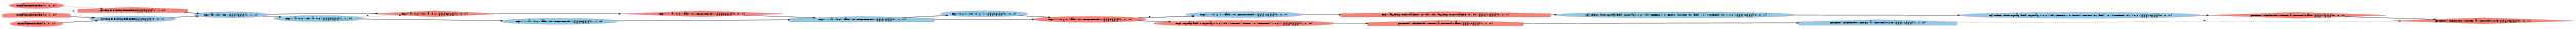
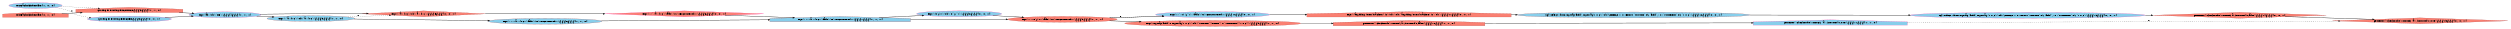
  digraph {
    rankdir=LR
    node [color=brown fillcolor=salmon shape=ellipse style=filled]
    edge [style=bold]
-   n1 [color=deeppink label="testBracketIdentifier['0', '0', '1']"]
    n2 [color=deeppink fillcolor=skyblue label="quoting = Quoting.BRACKET@@@3@@@['0', '0', '1']"]
    n3 [color=deeppink fillcolor=skyblue label="expr(\"ab\").ok(\"`AB`\")@@@4@@@['1', '1', '1']"]
    n4 [label="testBackTickIdentifier['0', '1', '0']" shape=house]
    n5 [label="quoting = Quoting.BACK_TICK@@@3@@@['1', '1', '0']" shape=house]
    n6 [label="getTester().checkNode(\"VALUES (a(\",isQuoted(0,true))@@@15@@@['0', '0', '1']" shape=diamond]
    n7 [color=deeppink fillcolor=skyblue label="expr(\"(x`y`z(\").ok(\"`x``y``z`\")@@@8@@@['0', '0', '1']"]
    n8 [label="expr(\"^\"^x`y`z\"\").fails(\"(?s).*Encountered.*\")@@@9@@@['1', '1', '1']"]
    n9 [label="expr(\"myMap(field( + myArray(1 + 2(\").ok(\"(`MYMAP`(`FIELD`( + `MYARRAY`((1 + 2)()\")@@@9@@@['1', '1', '0']"]
    n10 [color=deeppink fillcolor=skyblue label="expr(\"^`^x``y``z`\").fails(\"(?s).*Encountered.*\")@@@10@@@['0', '0', '1']"]
    n11 [label="expr(\" (a \" b!c(\").ok(\"`a \" b!c`\")@@@5@@@['0', '0', '1']" shape=diamond]
    n12 [fillcolor=skyblue label="expr(\" `a \" b!c`\").ok(\"`a \" b!c`\")@@@5@@@['1', '1', '0']"]
    n13 [color=deeppink fillcolor=skyblue label="sql(\"select * from myMap (field(, myArray (1 + 2(\").ok(\"SELECT *\" + \"FROM `MYMAP` AS `field`,\" + \"`MYARRAY` AS `1 + 2`\")@@@13@@@['0', '0', '1']"]
    n14 [label="getTester().checkNode(\"VALUES a\",isQuoted(0,false))@@@14@@@['0', '0', '1']" shape=diamond]
-   n15 [color=deeppink label="testBackTickIdentifier['1', '0', '0']"]
+   n15 [color=deeppink fillcolor=skyblue label="testBackTickIdentifier['1', '0', '0']"]
    n16 [fillcolor=skyblue label="expr(\" ^\"^a \"\" b!c\"\").fails(\"(?s).*Encountered.*\")@@@7@@@['1', '1', '1']" shape=house]
    n17 [label="getTester().checkNode(\"VALUES a\",isQuoted(0,false))@@@10@@@['1', '1', '0']" shape=house]
    n18 [label="expr(\"(anything (even brackets(( is(.(ok(\").ok(\"`anything (even brackets( is`.`ok`\")@@@11@@@['0', '0', '1']" shape=house]
    n19 [color=deeppink label="expr(\" ^`^a \" b!c`\").fails(\"(?s).*Encountered.*\")@@@6@@@['0', '0', '1']" shape=diamond]
    n20 [color=deeppink fillcolor=skyblue label="getTester().checkNode(\"VALUES `a`\",isQuoted(0,true))@@@11@@@['1', '1', '0']" shape=house]
    n21 [fillcolor=skyblue label="sql(\"select * from myMap(field(, myArray(1 + 2(\").ok(\"SELECT *\" + \"FROM `MYMAP` AS `field`,\" + \"`MYARRAY` AS `1 + 2`\")@@@12@@@['0', '0', '1']"]
    n22 [fillcolor=skyblue label="expr(\" ^\"^a \"\" b!c\"\").fails(\"(?s).*Encountered.*\")@@@6@@@['1', '1', '0']"]
-   n1 -> n2
    n2 -> n3
    n3 -> n11
    n3 -> n12
-   n4 -> n2
+   n4 -> n5
    n5 -> n3
    n7 -> n8
    n8 -> n9
    n8 -> n10 [label=0 style=dashed]
    n8 -> n10
    n9 -> n17
    n10 -> n18
    n11 -> n19
    n12 -> n11 [label=0 style=dashed]
    n12 -> n22
    n13 -> n14
    n14 -> n6
    n15 -> n2 [label=0 style=dashed]
    n15 -> n5 [style=dashed]
    n16 -> n7
    n16 -> n8
    n17 -> n20
    n18 -> n21
    n19 -> n16
    n20 -> n6 [label=0 style=dashed]
    n21 -> n13
    n22 -> n16
  }
